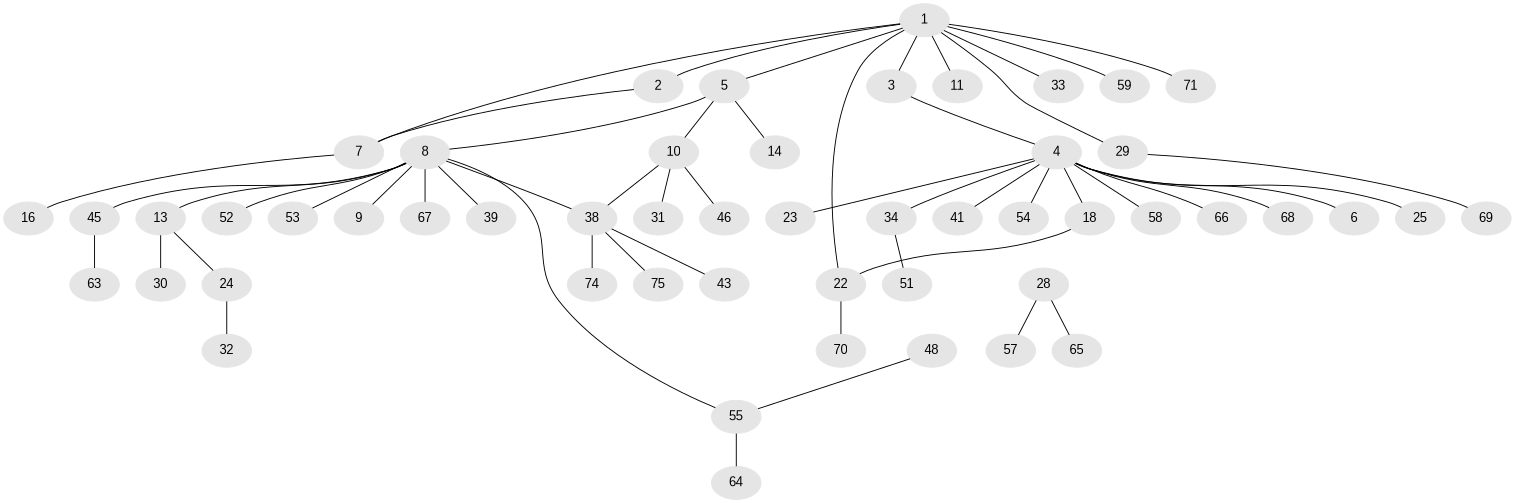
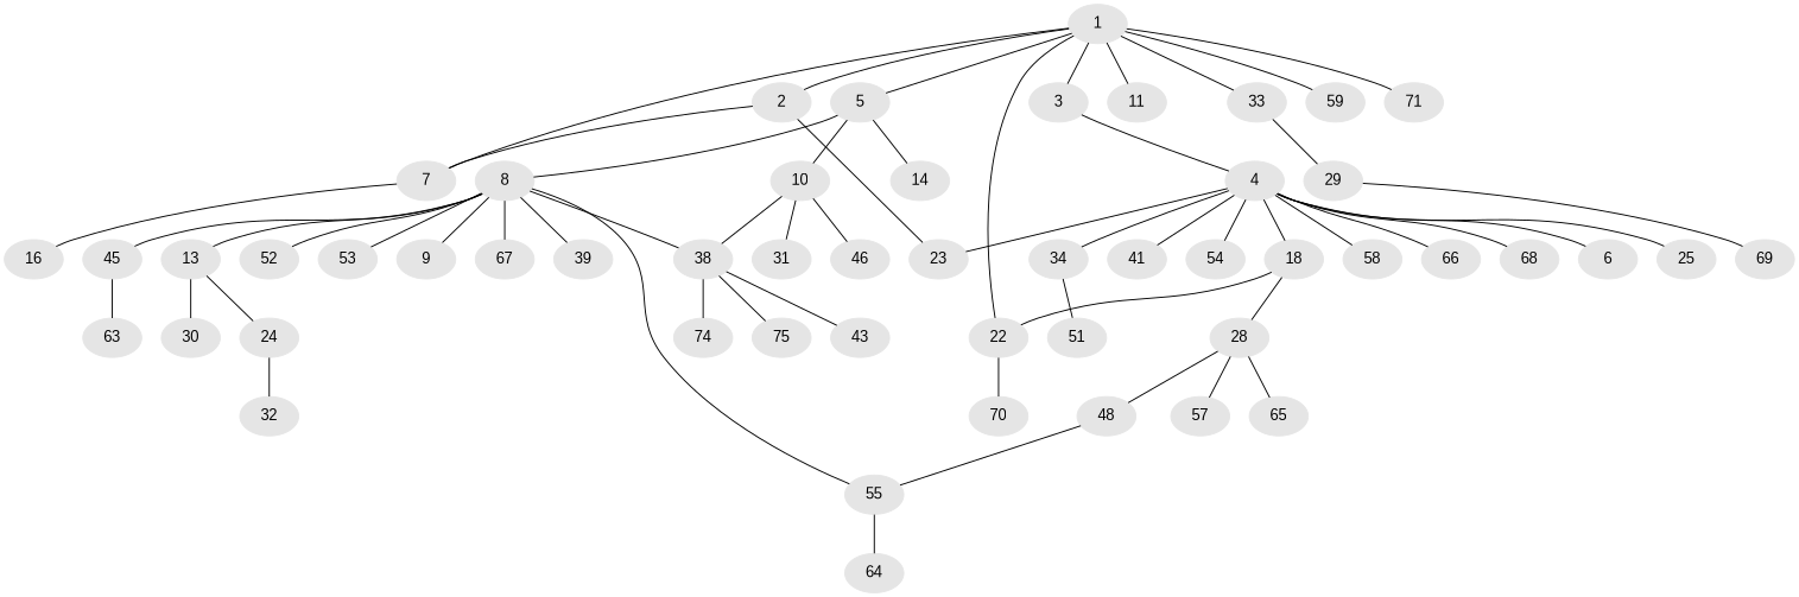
  graph {
    fontname="Liberation Sans"
    node [color=gray90 fontname="Liberation Sans" style=filled]
    edge [fontname="Liberation Sans"]
    1 [super="+17"]
    2
    3
    5 [super="+12"]
    7 [super="+15"]
    11
    22 [super="+41"]
    29 [super="+37"]
    33
    59
    n11 [label=71]
    23 [super="+26"]
    4 [super="+62"]
    8 [super="+21"]
    10 [super="+20"]
    14 [super="+67"]
    16
    n18 [label=70]
    69
    6
    18 [super="+61"]
    25 [super="+60"]
    34 [super="+40"]
    n24 [label=41]
    54
    58
    66
    68
    28 [super="+35"]
    51
    55 [super="+71"]
    64 [super="+72"]
    9
    13 [super="+19"]
    n35 [label=67]
    38 [super="+47"]
    39
    45
    52
    53
    31
    46
    24 [super="+44"]
    30 [super="+70"]
    43
    74
    75
    63
    32
    48 [super="+56"]
    57
    65
    1 -- 2
    1 -- 3
    1 -- 5
    1 -- 7
    1 -- 11
    1 -- 22
-   1 -- 29
+   33 -- 29
    1 -- 33
    1 -- 59
    1 -- n11
    2 -- 7
+   2 -- 23
    3 -- 4
    5 -- 8
    5 -- 10 [weight=2]
    5 -- 14
    7 -- 16
    22 -- n18
    29 -- 69
    4 -- 23
    4 -- 6
    4 -- 18
    4 -- 25
    4 -- 34
    4 -- n24
    4 -- 54
    4 -- 58
    4 -- 66
    4 -- 68
    8 -- 55
    8 -- 9
    8 -- 13
    8 -- n35
    8 -- 38
    8 -- 39
    8 -- 45
    8 -- 52
    8 -- 53
    10 -- 38
    10 -- 31
    10 -- 46
    18 -- 22
+   18 -- 28
    34 -- 51
+   28 -- 48
    28 -- 57
    28 -- 65
    55 -- 64
    13 -- 24
    13 -- 30
    38 -- 43
    38 -- 74
    38 -- 75
    45 -- 63
    24 -- 32
    48 -- 55
  }
